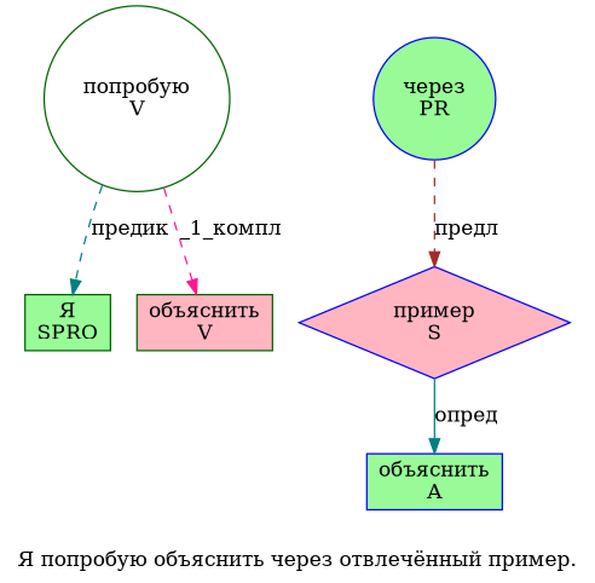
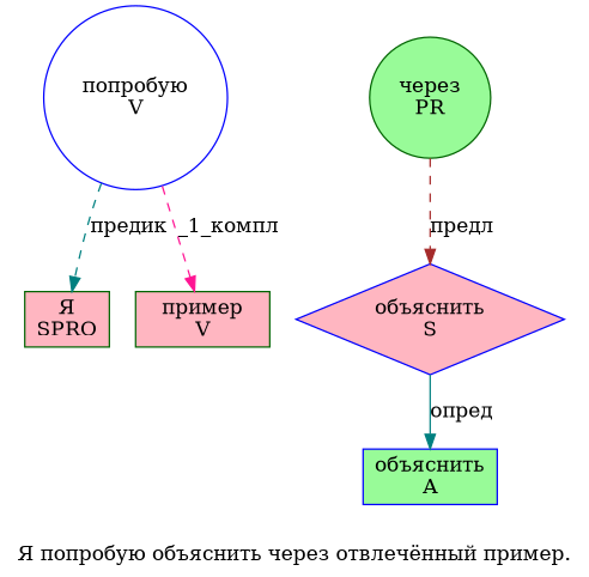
  digraph {
    label="Я попробую объяснить через отвлечённый пример."
    node [color=darkgreen fillcolor=lightpink penwidth=1 shape=box style=filled]
    edge [color=teal style=dashed]
-   n1 [fillcolor=palegreen label="Я\nSPRO"]
-   n2 [fillcolor=white label="попробую\nV" shape=circle]
-   n3 [label="объяснить\nV"]
-   n4 [color=blue fillcolor=palegreen label="через\nPR" shape=circle]
-   n5 [color=blue label="пример\nS" shape=diamond]
+   n1 [label="Я\nSPRO"]
+   n2 [color=blue fillcolor=white label="попробую\nV" shape=circle]
+   n3 [label="пример\nV"]
+   n4 [fillcolor=palegreen label="через\nPR" shape=circle]
+   n5 [color=blue label="объяснить\nS" shape=diamond]
    n6 [color=blue fillcolor=palegreen label="объяснить\nA"]
    n2 -> n1 [label="предик"]
    n2 -> n3 [color=deeppink label="_1_компл"]
    n4 -> n5 [color=brown label="предл"]
    n5 -> n6 [label="опред" style=solid]
  }
